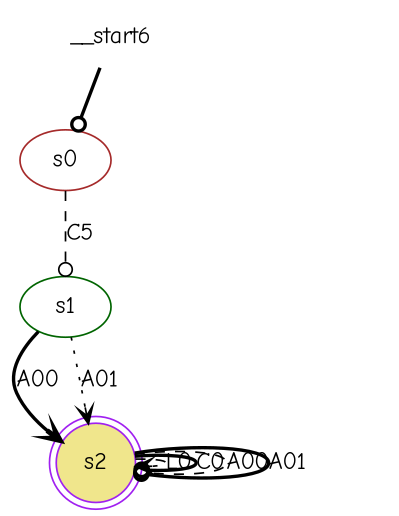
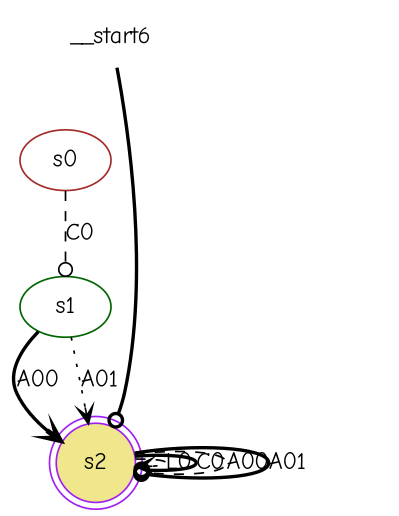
  digraph {
    fontname="Comic Neue"
    node [color=purple fillcolor=white fontname="Comic Neue" style=filled]
    edge [arrowhead=odot fontname="Comic Neue" style=bold]
    n1 [color=brown label=s0]
    n2 [color=darkgreen label=s1]
    n3 [fillcolor=khaki label=s2 shape=doublecircle]
    n4 [label=__start6 shape=none]
-   n1 -> n2 [label=C5 style=dashed]
+   n1 -> n2 [label=C0 style=dashed]
    n2 -> n3 [arrowhead=vee label=A00]
    n2 -> n3 [arrowhead=vee label=A01 style=dotted]
    n3 -> n3 [arrowhead=vee label=L0 style=dashed]
    n3 -> n3 [label=C0]
    n3 -> n3 [label=A00 style=dashed]
    n3 -> n3 [label=A01]
-   n4 -> n1
+   n4 -> n3
  }
